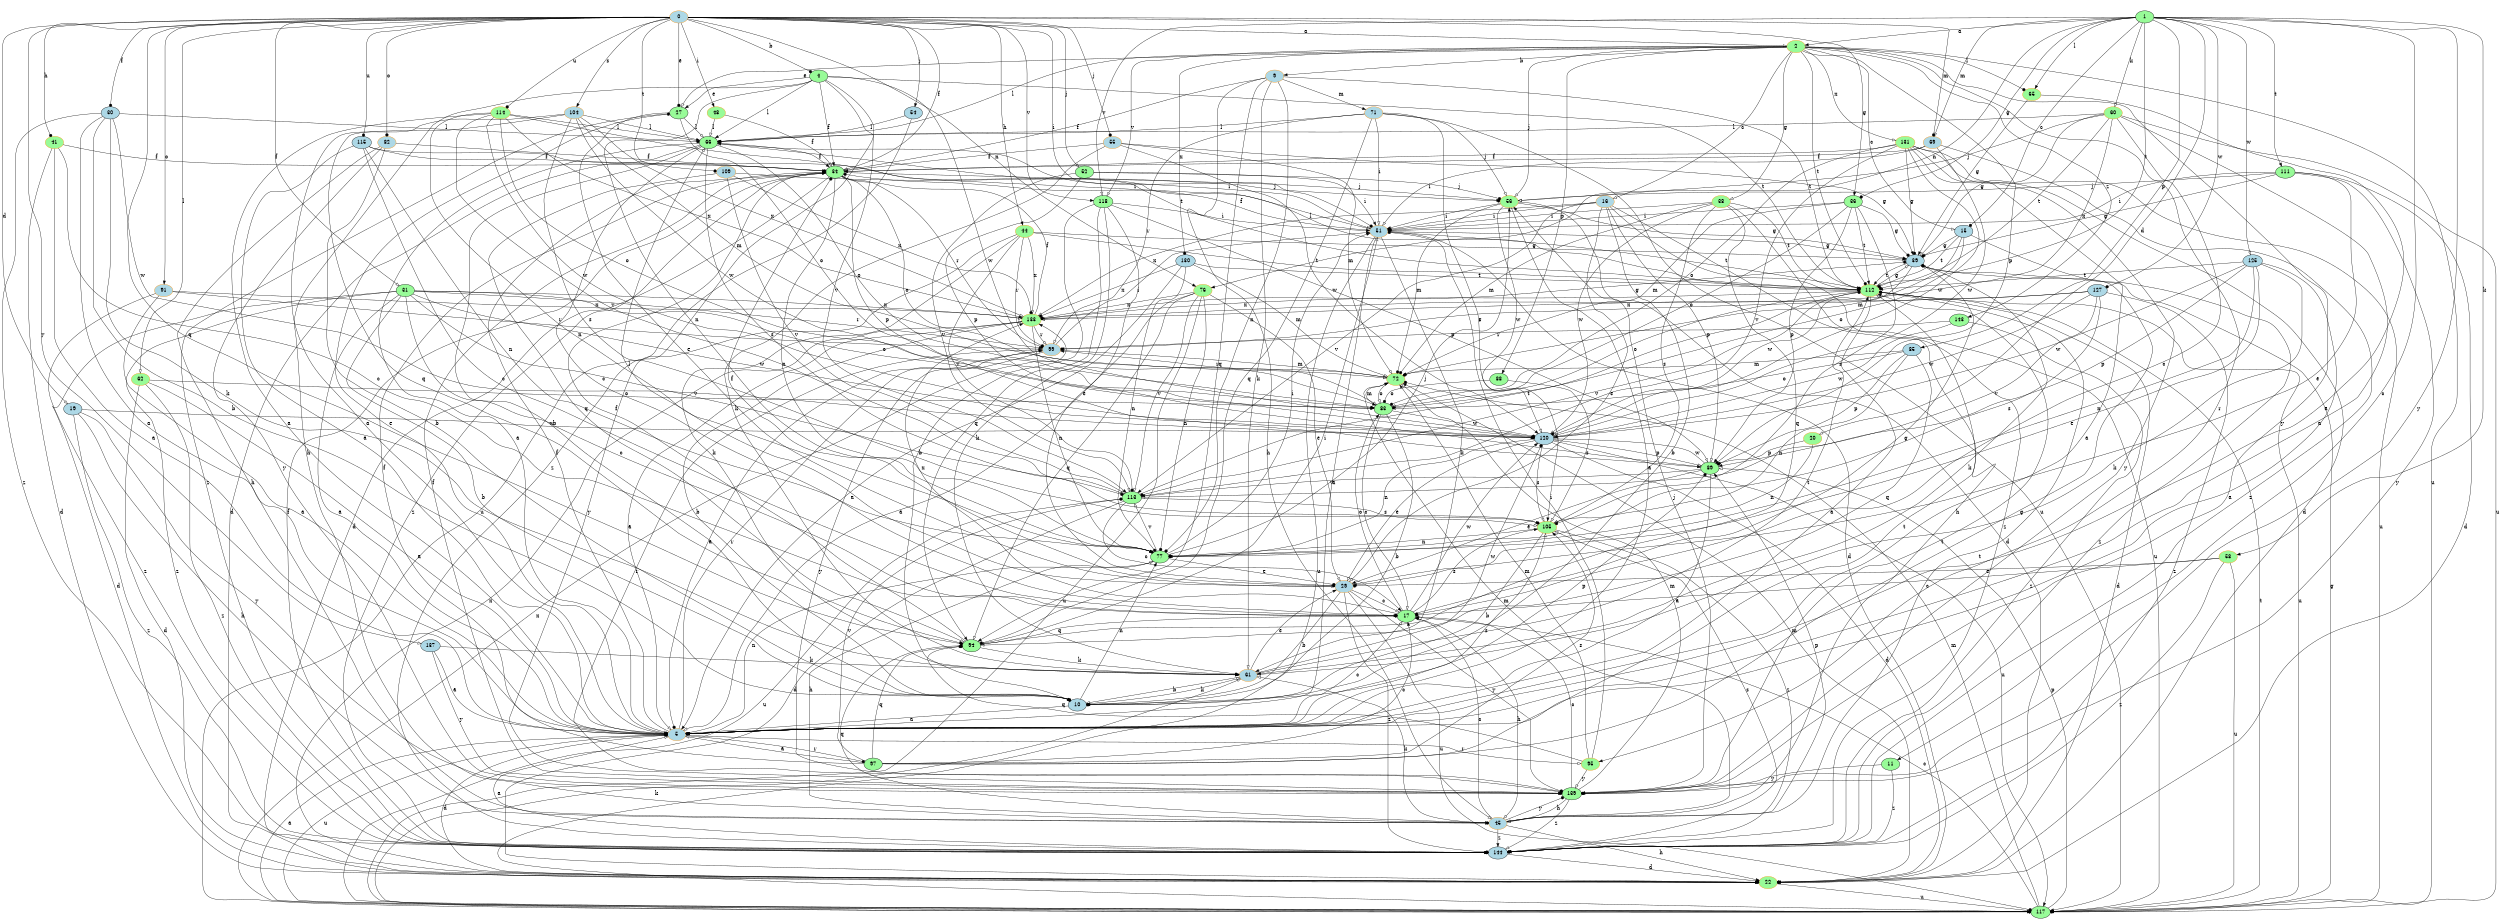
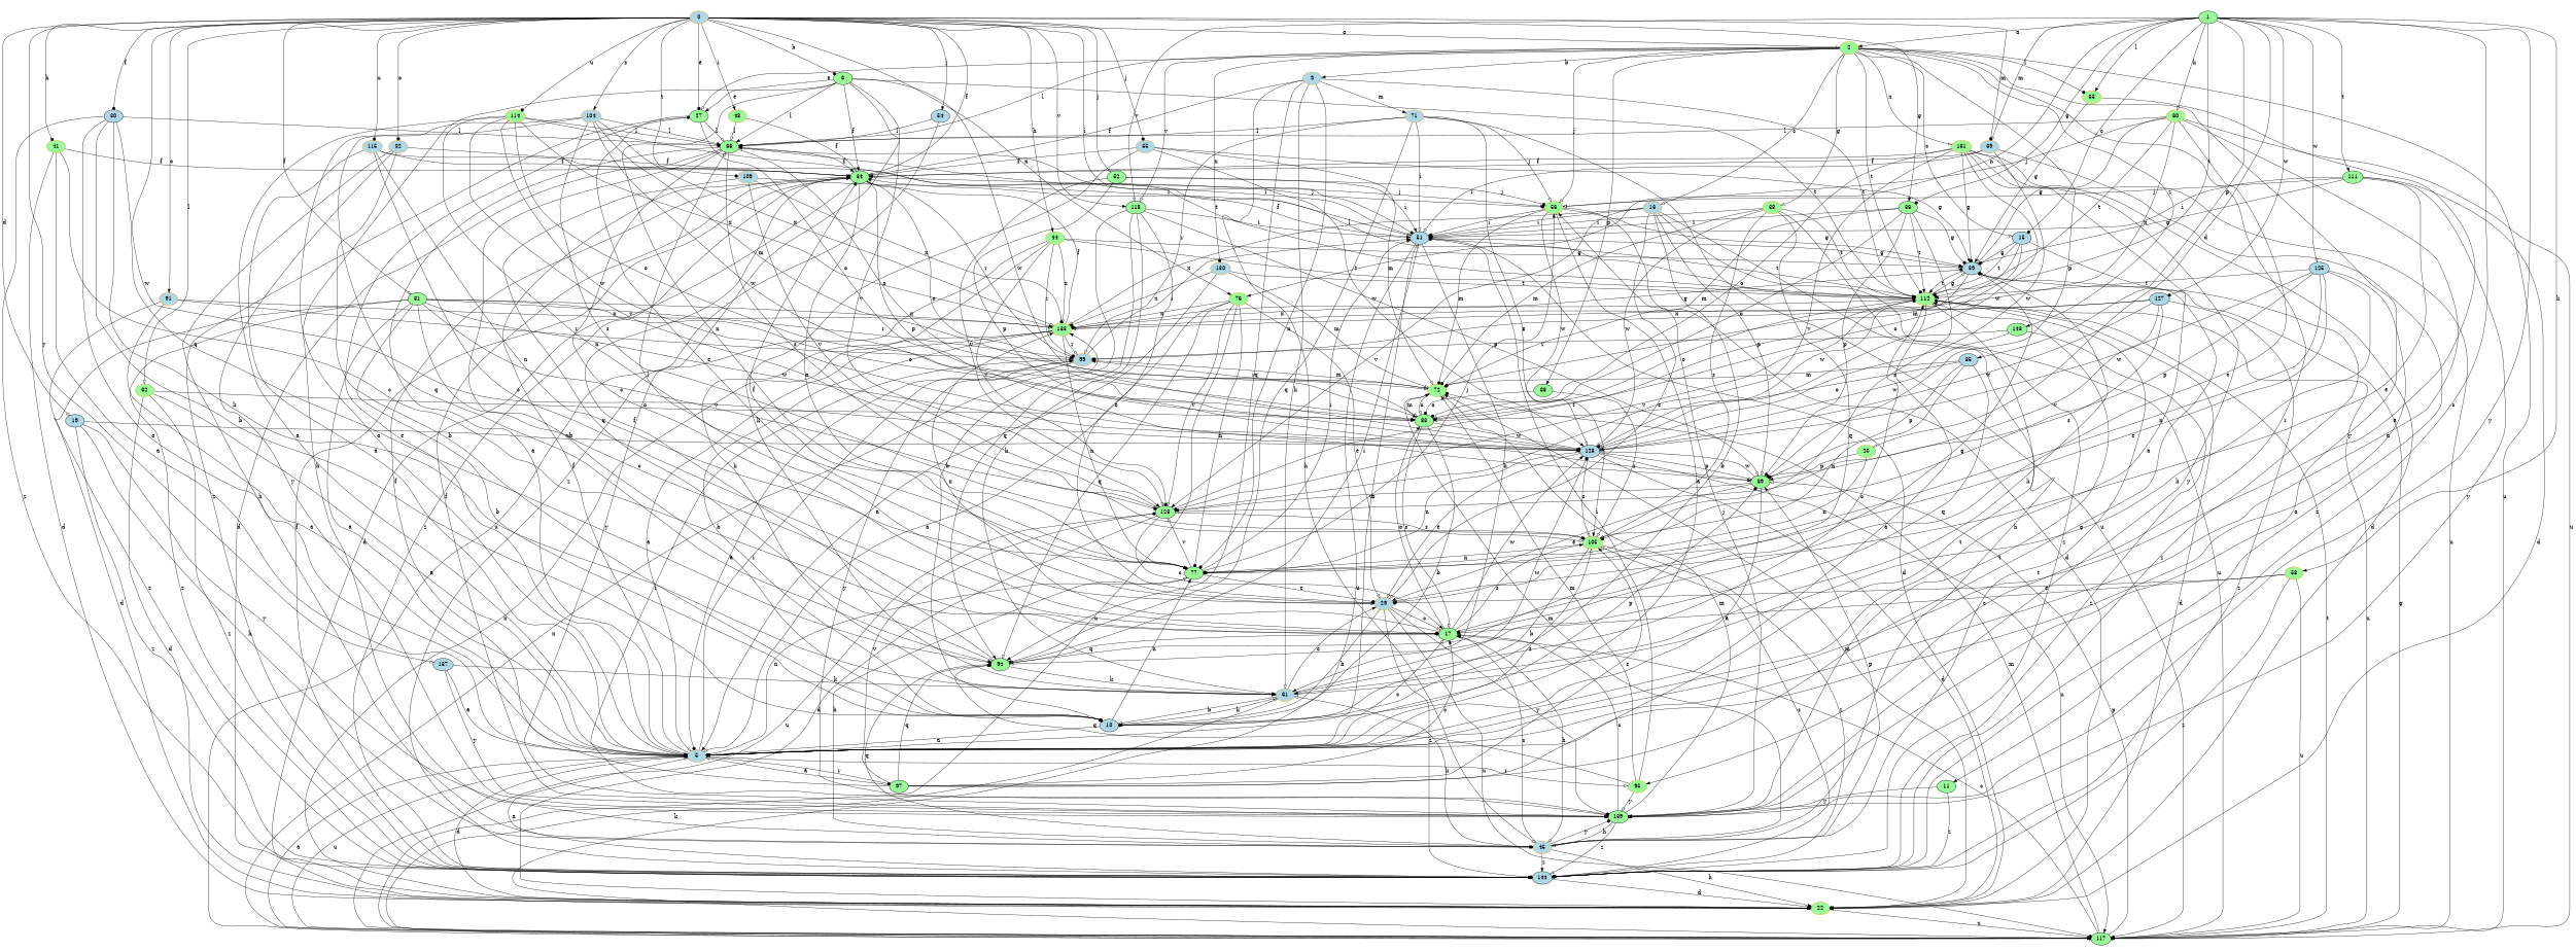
  strict digraph {
    node [color=darkorange fillcolor=palegreen style=filled]
    edge [arrowhead=onormal]
    0 [fillcolor=lightblue]
    2
-   6 [color=black label=4]
+   6 [color=black]
    19 [color=black fillcolor=lightblue]
    27 [color=black]
    30 [color=black fillcolor=lightblue]
    31 [color=black]
    34 [color=black]
    36 [color=black]
    41
    44
    48
-   51 [fillcolor=lightblue]
+   51 [color=black fillcolor=lightblue]
    52 [color=black]
    54 [color=black fillcolor=lightblue]
    55 [fillcolor=lightblue]
    62
    69 [fillcolor=lightblue]
    76
    n20 [fillcolor=lightblue label=91]
    82 [fillcolor=lightblue]
    94 [color=black]
    104 [fillcolor=lightblue]
    109 [fillcolor=lightblue]
    114
-   115 [color=black fillcolor=lightblue]
+   115 [fillcolor=lightblue]
    118 [color=black]
    137 [color=black fillcolor=lightblue]
    15 [color=black fillcolor=lightblue]
    65
    112
    139 [color=black]
    9 [fillcolor=lightblue]
    16 [fillcolor=lightblue]
    38
    56
    66 [color=black]
    88 [color=black]
    89 [color=black]
    95
    117 [color=black]
-   130 [color=black fillcolor=lightblue]
+   130 [fillcolor=lightblue]
    131
    143 [color=black]
    77 [color=black]
    45 [fillcolor=lightblue]
-   123 [color=black label=113]
-   128 [color=black fillcolor=lightblue label=120]
+   123 [color=black]
+   128 [color=black fillcolor=lightblue]
    144 [color=black fillcolor=lightblue]
    83 [color=black]
    29 [fillcolor=lightblue]
    5 [fillcolor=lightblue]
    61 [fillcolor=lightblue]
    10 [color=black fillcolor=lightblue]
    17 [color=black]
    22
    99 [fillcolor=lightblue]
    133
    105
    39 [color=black fillcolor=lightblue]
    72
    1 [color=black]
    11 [color=black]
    20
    58
    60
    85 [color=black fillcolor=lightblue]
    111 [color=black]
    125 [color=black fillcolor=lightblue]
    127 [color=black fillcolor=lightblue]
    71 [fillcolor=lightblue]
    97 [color=black]
    0 -> 2 [label=a]
    0 -> 6 [arrowhead=dot label=b]
    0 -> 19 [label=d]
    0 -> 27 [arrowhead=dot label=e]
    0 -> 30 [arrowhead=dot label=f]
    0 -> 31 [label=f]
    0 -> 34 [label=f]
    0 -> 36 [arrowhead=normal label=g]
    0 -> 41 [arrowhead=dot label=h]
    0 -> 44 [arrowhead=normal label=h]
    0 -> 48 [arrowhead=normal label=i]
    0 -> 51 [arrowhead=dot label=i]
    0 -> 52 [label=j]
    0 -> 54 [arrowhead=normal label=j]
    0 -> 55 [arrowhead=dot label=j]
    0 -> 62 [label=l]
    0 -> 69 [arrowhead=dot label=m]
    0 -> 76 [arrowhead=normal label=n]
    0 -> n20 [arrowhead=normal label=o]
    0 -> 82 [arrowhead=dot label=o]
    0 -> 94 [arrowhead=dot label=q]
    0 -> 104 [arrowhead=normal label=s]
    0 -> 109 [arrowhead=dot label=t]
    0 -> 114 [arrowhead=dot label=u]
    0 -> 115 [arrowhead=dot label=u]
    0 -> 118 [arrowhead=normal label=v]
    0 -> 137 [label=y]
    2 -> 27 [label=e]
    2 -> 118 [label=v]
    2 -> 15 [label=c]
    2 -> 65 [arrowhead=dot label=l]
    2 -> 112 [arrowhead=dot label=t]
    2 -> 139 [arrowhead=normal label=y]
    2 -> 9 [arrowhead=normal label=b]
    2 -> 16 [label=c]
    2 -> 38 [label=g]
    2 -> 56 [label=j]
    2 -> 66 [arrowhead=normal label=l]
    2 -> 88 [arrowhead=normal label=p]
    2 -> 89 [arrowhead=dot label=p]
    2 -> 95 [arrowhead=normal label=r]
    2 -> 117 [arrowhead=normal label=u]
    2 -> 130 [arrowhead=dot label=x]
    2 -> 131 [label=x]
    2 -> 143 [arrowhead=normal label=z]
    6 -> 27 [arrowhead=normal label=e]
    6 -> 34 [arrowhead=normal label=f]
    6 -> 112 [arrowhead=normal label=t]
    6 -> 66 [arrowhead=normal label=l]
    6 -> 77 [arrowhead=normal label=n]
    6 -> 45 [label=h]
    6 -> 123 [arrowhead=normal label=v]
    6 -> 128 [arrowhead=dot label=w]
    6 -> 144 [arrowhead=normal label=z]
    19 -> 139 [arrowhead=dot label=y]
    19 -> 45 [arrowhead=dot label=h]
    19 -> 128 [arrowhead=normal label=w]
    19 -> 144 [arrowhead=dot label=z]
    27 -> 66 [label=l]
    27 -> 144 [label=z]
    27 -> 83 [arrowhead=normal label=o]
    27 -> 29 [label=e]
    30 -> 66 [arrowhead=dot label=l]
    30 -> 128 [label=w]
    30 -> 144 [label=z]
    30 -> 5 [arrowhead=dot label=a]
    30 -> 61 [arrowhead=normal label=k]
    30 -> 10 [label=b]
    31 -> 123 [arrowhead=dot label=v]
    31 -> 128 [arrowhead=dot label=w]
    31 -> 144 [label=z]
    31 -> 83 [arrowhead=normal label=o]
    31 -> 5 [arrowhead=normal label=a]
    31 -> 10 [arrowhead=normal label=b]
    31 -> 17 [arrowhead=dot label=c]
    31 -> 22 [arrowhead=dot label=d]
    31 -> 99 [arrowhead=normal label=r]
    31 -> 133 [label=x]
    34 -> 56 [arrowhead=normal label=j]
    34 -> 89 [arrowhead=normal label=p]
    34 -> 77 [label=n]
    34 -> 144 [arrowhead=dot label=z]
    34 -> 83 [label=o]
    34 -> 22 [label=d]
    34 -> 99 [arrowhead=dot label=r]
    36 -> 51 [arrowhead=normal label=i]
    36 -> 112 [arrowhead=normal label=t]
    36 -> 89 [arrowhead=normal label=p]
    36 -> 83 [label=o]
    36 -> 105 [arrowhead=dot label=s]
    36 -> 39 [arrowhead=dot label=g]
    36 -> 72 [arrowhead=normal label=m]
    41 -> 34 [arrowhead=dot label=f]
    41 -> 5 [arrowhead=normal label=a]
    41 -> 17 [arrowhead=dot label=c]
    41 -> 22 [arrowhead=normal label=d]
    44 -> 112 [arrowhead=dot label=t]
    44 -> 139 [label=y]
    44 -> 123 [arrowhead=dot label=v]
    44 -> 61 [label=k]
    44 -> 99 [arrowhead=dot label=r]
    44 -> 133 [label=x]
    44 -> 39 [label=g]
    48 -> 34 [label=f]
    48 -> 66 [label=l]
    51 -> 34 [arrowhead=dot label=f]
    51 -> 112 [arrowhead=dot label=t]
    51 -> 117 [arrowhead=normal label=u]
    51 -> 5 [arrowhead=normal label=a]
    51 -> 61 [arrowhead=normal label=k]
    51 -> 22 [arrowhead=dot label=d]
    51 -> 39 [arrowhead=normal label=g]
    52 -> 51 [arrowhead=normal label=i]
    52 -> 56 [arrowhead=dot label=j]
    52 -> 89 [label=p]
    52 -> 123 [label=v]
    54 -> 66 [arrowhead=dot label=l]
    54 -> 117 [arrowhead=normal label=u]
    55 -> 34 [label=f]
    55 -> 128 [arrowhead=normal label=w]
    55 -> 61 [label=k]
    55 -> 39 [arrowhead=normal label=g]
    55 -> 72 [label=m]
    62 -> 144 [label=z]
    62 -> 83 [label=o]
    62 -> 5 [label=a]
    62 -> 22 [label=d]
    69 -> 34 [label=f]
    69 -> 51 [label=i]
    69 -> 128 [label=w]
    69 -> 144 [arrowhead=dot label=z]
    76 -> 94 [label=q]
    76 -> 117 [label=u]
    76 -> 77 [arrowhead=dot label=n]
    76 -> 123 [label=v]
    76 -> 29 [label=e]
    76 -> 5 [label=a]
    76 -> 133 [arrowhead=dot label=x]
    n20 -> 144 [label=z]
    n20 -> 5 [label=a]
    n20 -> 99 [label=r]
    n20 -> 133 [label=x]
    82 -> 34 [arrowhead=normal label=f]
    82 -> 139 [label=y]
    82 -> 45 [label=h]
    82 -> 10 [arrowhead=dot label=b]
    94 -> 34 [label=f]
    94 -> 51 [label=i]
    94 -> 61 [arrowhead=normal label=k]
    104 -> 94 [arrowhead=normal label=q]
    104 -> 66 [arrowhead=normal label=l]
    104 -> 128 [label=w]
    104 -> 5 [arrowhead=dot label=a]
    104 -> 133 [label=x]
    104 -> 105 [arrowhead=normal label=s]
    104 -> 72 [label=m]
    109 -> 94 [label=q]
    109 -> 56 [arrowhead=dot label=j]
    109 -> 123 [label=v]
    109 -> 133 [arrowhead=dot label=x]
    114 -> 112 [arrowhead=dot label=t]
    114 -> 66 [label=l]
    114 -> 77 [label=n]
    114 -> 123 [label=v]
    114 -> 128 [arrowhead=dot label=w]
    114 -> 83 [arrowhead=normal label=o]
    114 -> 5 [arrowhead=dot label=a]
    114 -> 133 [arrowhead=normal label=x]
    115 -> 34 [arrowhead=normal label=f]
    115 -> 51 [label=i]
    115 -> 77 [arrowhead=dot label=n]
    115 -> 5 [arrowhead=normal label=a]
    115 -> 17 [label=c]
    118 -> 51 [arrowhead=normal label=i]
    118 -> 94 [arrowhead=normal label=q]
    118 -> 89 [label=p]
    118 -> 29 [arrowhead=dot label=e]
    118 -> 61 [arrowhead=normal label=k]
    118 -> 10 [arrowhead=normal label=b]
    137 -> 139 [arrowhead=normal label=y]
    137 -> 5 [arrowhead=dot label=a]
    137 -> 61 [arrowhead=normal label=k]
    15 -> 112 [arrowhead=dot label=t]
    15 -> 144 [arrowhead=normal label=z]
    15 -> 83 [arrowhead=dot label=o]
    15 -> 39 [arrowhead=normal label=g]
    15 -> 72 [arrowhead=dot label=m]
    65 -> 5 [label=a]
    65 -> 39 [arrowhead=normal label=g]
    112 -> 66 [arrowhead=normal label=l]
    112 -> 117 [arrowhead=dot label=u]
    112 -> 123 [arrowhead=dot label=v]
    112 -> 83 [label=o]
    112 -> 5 [arrowhead=normal label=a]
    112 -> 22 [arrowhead=normal label=d]
    112 -> 133 [arrowhead=dot label=x]
    112 -> 39 [label=g]
    139 -> 34 [label=f]
    139 -> 112 [arrowhead=normal label=t]
    139 -> 56 [arrowhead=normal label=j]
    139 -> 45 [label=h]
    139 -> 144 [label=z]
    139 -> 17 [label=c]
    139 -> 99 [arrowhead=normal label=r]
    139 -> 72 [label=m]
    9 -> 34 [label=f]
    9 -> 94 [arrowhead=normal label=q]
    9 -> 112 [arrowhead=dot label=t]
    9 -> 77 [arrowhead=dot label=n]
    9 -> 45 [label=h]
    9 -> 61 [label=k]
    9 -> 71 [arrowhead=normal label=m]
    16 -> 51 [arrowhead=dot label=i]
    16 -> 89 [label=p]
    16 -> 117 [label=u]
    16 -> 45 [label=h]
    16 -> 123 [arrowhead=normal label=v]
    16 -> 29 [label=e]
    16 -> 10 [arrowhead=dot label=b]
    16 -> 133 [label=x]
    38 -> 51 [arrowhead=normal label=i]
    38 -> 94 [label=q]
    38 -> 112 [arrowhead=dot label=t]
    38 -> 128 [label=w]
    38 -> 144 [arrowhead=normal label=z]
    38 -> 105 [label=s]
    38 -> 72 [arrowhead=dot label=m]
    56 -> 51 [arrowhead=normal label=i]
    56 -> 128 [label=w]
    56 -> 5 [arrowhead=dot label=a]
    56 -> 22 [arrowhead=dot label=d]
    56 -> 39 [arrowhead=normal label=g]
    56 -> 72 [arrowhead=dot label=m]
    66 -> 34 [arrowhead=normal label=f]
    66 -> 51 [label=i]
    66 -> 83 [arrowhead=normal label=o]
    66 -> 5 [label=a]
    66 -> 10 [label=b]
    66 -> 17 [arrowhead=dot label=c]
    66 -> 22 [arrowhead=normal label=d]
    66 -> 105 [arrowhead=dot label=s]
    88 -> 83 [arrowhead=dot label=o]
    88 -> 105 [label=s]
    89 -> 123 [label=v]
    89 -> 128 [label=w]
    89 -> 29 [arrowhead=normal label=e]
    89 -> 5 [arrowhead=normal label=a]
    95 -> 51 [arrowhead=dot label=i]
    95 -> 94 [arrowhead=normal label=q]
    95 -> 139 [label=y]
    95 -> 72 [arrowhead=normal label=m]
    117 -> 112 [arrowhead=dot label=t]
    117 -> 89 [label=p]
    117 -> 5 [arrowhead=dot label=a]
    117 -> 61 [label=k]
    117 -> 17 [arrowhead=normal label=c]
    117 -> 133 [arrowhead=normal label=x]
    117 -> 39 [arrowhead=dot label=g]
    117 -> 72 [arrowhead=dot label=m]
    130 -> 112 [arrowhead=dot label=t]
-   130 -> 77 [arrowhead=dot label=n]
    130 -> 5 [arrowhead=normal label=a]
    130 -> 133 [arrowhead=dot label=x]
    130 -> 72 [label=m]
    131 -> 34 [arrowhead=normal label=f]
    131 -> 139 [arrowhead=dot label=y]
    131 -> 117 [arrowhead=dot label=u]
    131 -> 123 [arrowhead=normal label=v]
    131 -> 128 [label=w]
    131 -> 83 [arrowhead=dot label=o]
    131 -> 5 [arrowhead=normal label=a]
    131 -> 22 [arrowhead=normal label=d]
    131 -> 39 [arrowhead=dot label=g]
    143 -> 128 [label=w]
    143 -> 144 [arrowhead=dot label=z]
    143 -> 99 [arrowhead=normal label=r]
    77 -> 51 [arrowhead=normal label=i]
    77 -> 56 [arrowhead=normal label=j]
    77 -> 45 [label=h]
    77 -> 123 [label=v]
    77 -> 29 [arrowhead=dot label=e]
    45 -> 94 [arrowhead=dot label=q]
    45 -> 112 [arrowhead=dot label=t]
    45 -> 139 [arrowhead=dot label=y]
    45 -> 89 [arrowhead=normal label=p]
    45 -> 144 [arrowhead=normal label=z]
    45 -> 61 [label=k]
    45 -> 17 [arrowhead=normal label=c]
    45 -> 22 [arrowhead=normal label=h]
    45 -> 72 [label=m]
    123 -> 112 [arrowhead=dot label=t]
    123 -> 117 [arrowhead=dot label=u]
    123 -> 17 [arrowhead=normal label=c]
    123 -> 22 [arrowhead=dot label=d]
    123 -> 105 [label=s]
    128 -> 89 [label=p]
    128 -> 117 [arrowhead=normal label=u]
    128 -> 77 [label=n]
    128 -> 29 [label=e]
    128 -> 22 [arrowhead=normal label=d]
    128 -> 105 [label=s]
    144 -> 34 [arrowhead=normal label=f]
    144 -> 5 [label=a]
    144 -> 22 [arrowhead=dot label=d]
    144 -> 105 [label=s]
    83 -> 128 [arrowhead=dot label=w]
    83 -> 10 [arrowhead=normal label=b]
    83 -> 17 [label=c]
    83 -> 72 [arrowhead=normal label=m]
    29 -> 34 [arrowhead=dot label=f]
    29 -> 139 [arrowhead=dot label=y]
    29 -> 66 [label=l]
    29 -> 117 [arrowhead=dot label=u]
    29 -> 144 [arrowhead=dot label=z]
    29 -> 10 [label=b]
    29 -> 17 [label=c]
    5 -> 27 [arrowhead=dot label=e]
    5 -> 34 [label=f]
    5 -> 95 [label=r]
    5 -> 117 [arrowhead=dot label=u]
    5 -> 77 [label=n]
    5 -> 17 [label=c]
    5 -> 22 [label=d]
    5 -> 99 [arrowhead=normal label=r]
    5 -> 105 [label=s]
    5 -> 97 [arrowhead=dot label=r]
-   61 -> 112 [arrowhead=normal label=t]
+   61 -> 112 [arrowhead=normal label=o]
    61 -> 128 [arrowhead=dot label=w]
    61 -> 29 [arrowhead=normal label=e]
    61 -> 10 [label=b]
    10 -> 89 [arrowhead=dot label=p]
    10 -> 77 [arrowhead=normal label=n]
    10 -> 5 [label=a]
    10 -> 61 [label=k]
    17 -> 94 [label=q]
    17 -> 45 [label=h]
    17 -> 128 [arrowhead=normal label=w]
    17 -> 83 [arrowhead=normal label=o]
    17 -> 133 [arrowhead=normal label=x]
    17 -> 105 [arrowhead=normal label=s]
    17 -> 39 [label=g]
    22 -> 117 [label=u]
    22 -> 133 [label=x]
    22 -> 72 [arrowhead=normal label=m]
    99 -> 51 [arrowhead=normal label=i]
    99 -> 139 [arrowhead=dot label=y]
    99 -> 5 [arrowhead=dot label=a]
    99 -> 72 [label=m]
    133 -> 34 [label=f]
    133 -> 77 [arrowhead=normal label=n]
    133 -> 5 [label=a]
    133 -> 10 [arrowhead=dot label=b]
    133 -> 99 [label=r]
    133 -> 39 [arrowhead=dot label=g]
    105 -> 77 [arrowhead=dot label=n]
    105 -> 144 [arrowhead=normal label=z]
    105 -> 10 [arrowhead=dot label=b]
    39 -> 112 [arrowhead=normal label=t]
    39 -> 128 [arrowhead=dot label=w]
    39 -> 61 [arrowhead=normal label=k]
    72 -> 83 [label=o]
    72 -> 99 [arrowhead=normal label=r]
    1 -> 2 [arrowhead=normal label=a]
    1 -> 36 [arrowhead=dot label=g]
    1 -> 69 [label=m]
    1 -> 76 [arrowhead=normal label=n]
    1 -> 118 [label=v]
    1 -> 15 [arrowhead=dot label=c]
    1 -> 65 [arrowhead=normal label=l]
    1 -> 112 [label=t]
    1 -> 139 [arrowhead=dot label=y]
    1 -> 11 [arrowhead=normal label=c]
    1 -> 20 [label=d]
    1 -> 58 [arrowhead=normal label=k]
    1 -> 60 [label=k]
    1 -> 85 [arrowhead=normal label=p]
    1 -> 111 [arrowhead=normal label=t]
    1 -> 125 [label=w]
    1 -> 127 [arrowhead=dot label=w]
    11 -> 139 [label=y]
    11 -> 144 [label=z]
    20 -> 89 [arrowhead=dot label=p]
    20 -> 77 [arrowhead=dot label=n]
    58 -> 117 [arrowhead=normal label=u]
    58 -> 144 [arrowhead=normal label=z]
    58 -> 29 [arrowhead=dot label=e]
    58 -> 17 [arrowhead=dot label=c]
    60 -> 112 [arrowhead=dot label=t]
    60 -> 56 [label=j]
    60 -> 66 [label=l]
    60 -> 117 [label=u]
    60 -> 5 [label=a]
    60 -> 17 [arrowhead=dot label=c]
    60 -> 133 [label=x]
    60 -> 39 [label=g]
    85 -> 94 [label=q]
    85 -> 89 [arrowhead=normal label=p]
    85 -> 77 [label=n]
    85 -> 83 [label=o]
    85 -> 72 [arrowhead=normal label=m]
    111 -> 51 [arrowhead=dot label=i]
    111 -> 139 [arrowhead=normal label=y]
    111 -> 56 [label=j]
    111 -> 29 [arrowhead=normal label=e]
    111 -> 22 [arrowhead=dot label=d]
    111 -> 39 [arrowhead=dot label=g]
    125 -> 112 [arrowhead=normal label=t]
    125 -> 89 [arrowhead=normal label=p]
    125 -> 77 [arrowhead=dot label=n]
    125 -> 128 [label=w]
    125 -> 29 [label=e]
    125 -> 5 [arrowhead=dot label=a]
    125 -> 61 [label=k]
    127 -> 123 [label=v]
    127 -> 128 [arrowhead=normal label=w]
    127 -> 144 [arrowhead=normal label=z]
    127 -> 99 [arrowhead=dot label=r]
    127 -> 133 [label=x]
    127 -> 105 [label=s]
    71 -> 51 [label=i]
    71 -> 94 [arrowhead=dot label=q]
    71 -> 56 [label=j]
    71 -> 66 [arrowhead=normal label=l]
    71 -> 117 [arrowhead=normal label=u]
    71 -> 99 [label=r]
    71 -> 105 [arrowhead=normal label=s]
    97 -> 34 [arrowhead=normal label=f]
    97 -> 94 [arrowhead=dot label=q]
    97 -> 112 [label=t]
    97 -> 123 [arrowhead=dot label=v]
    97 -> 5 [label=a]
    97 -> 17 [arrowhead=normal label=c]
    97 -> 105 [arrowhead=normal label=s]
    97 -> 39 [arrowhead=dot label=g]
  }
